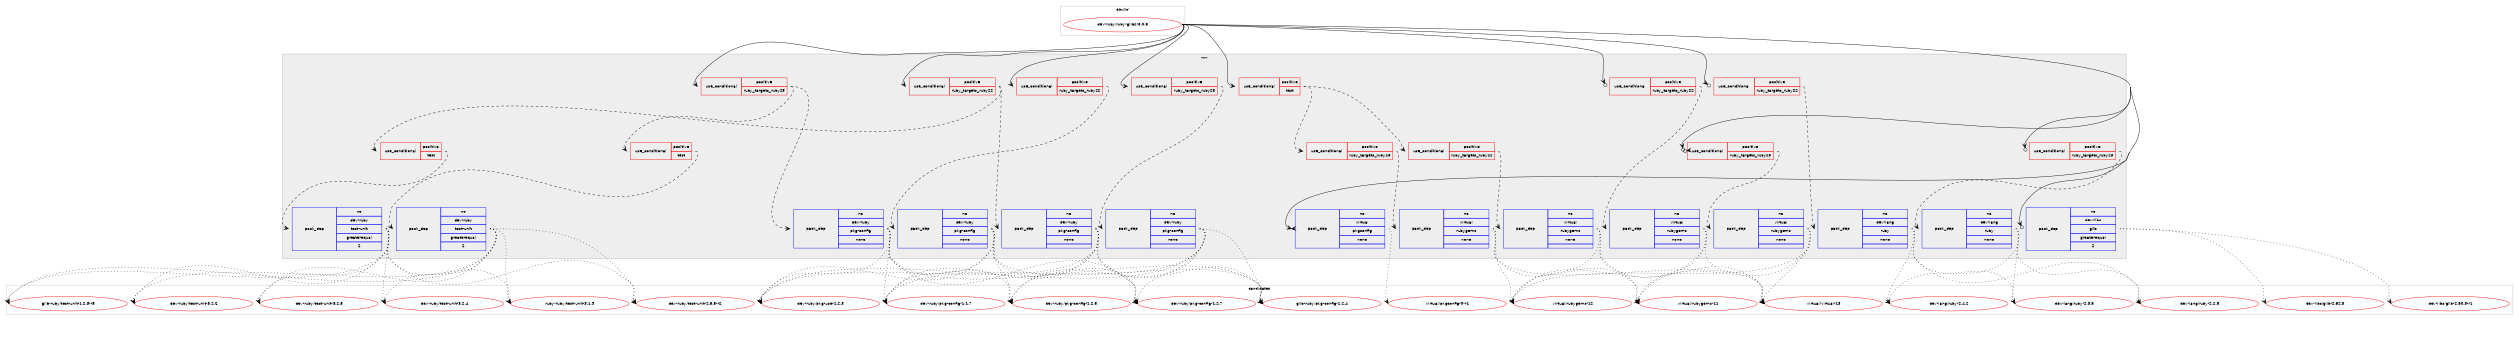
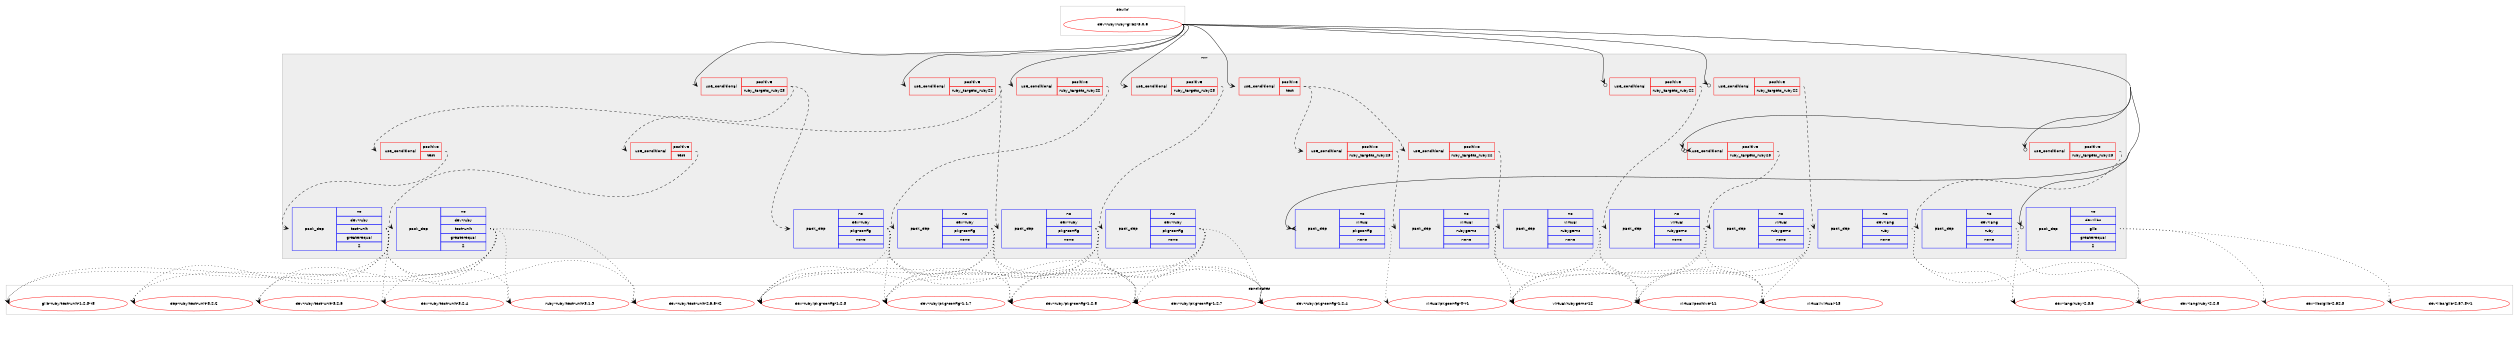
  digraph {
    compound=true
    concentrate=true
    fontname=Helvetica
    fontsize=10
    newrank=true
    rankdir=TB
    ranksep=1.5
    node [color=red fontname=Helvetica fontsize=10 shape=none]
    edge [arrowhead=vee headport=w style=dotted tailport=e weight=100]
    n1 [label="dev-ruby/ruby-glib2-3.0.8" width=4 shape=""]
    n2 [color=blue label=<<TABLE BORDER="0" CELLBORDER="1" CELLSPACING="0" CELLPADDING="4" WIDTH="220"><TR><TD ROWSPAN="6" CELLPADDING="30">pack_dep</TD></TR><TR><TD WIDTH="110">no</TD></TR><TR><TD>dev-ruby</TD></TR><TR><TD>pkg-config</TD></TR><TR><TD>none</TD></TR><TR><TD></TD></TR></TABLE>>]
    n3 [label=<<TABLE BORDER="0" CELLBORDER="1" CELLSPACING="0" CELLPADDING="4"><TR><TD ROWSPAN="3" CELLPADDING="10">use_conditional</TD></TR><TR><TD>positive</TD></TR><TR><TD>ruby_targets_ruby22</TD></TR></TABLE>>]
    n4 [color=blue label=<<TABLE BORDER="0" CELLBORDER="1" CELLSPACING="0" CELLPADDING="4" WIDTH="220"><TR><TD ROWSPAN="6" CELLPADDING="30">pack_dep</TD></TR><TR><TD WIDTH="110">no</TD></TR><TR><TD>dev-ruby</TD></TR><TR><TD>pkg-config</TD></TR><TR><TD>none</TD></TR><TR><TD></TD></TR></TABLE>>]
    n5 [color=blue label=<<TABLE BORDER="0" CELLBORDER="1" CELLSPACING="0" CELLPADDING="4" WIDTH="220"><TR><TD ROWSPAN="6" CELLPADDING="30">pack_dep</TD></TR><TR><TD WIDTH="110">no</TD></TR><TR><TD>dev-ruby</TD></TR><TR><TD>test-unit</TD></TR><TR><TD>greaterequal</TD></TR><TR><TD>2</TD></TR></TABLE>>]
    n6 [label=<<TABLE BORDER="0" CELLBORDER="1" CELLSPACING="0" CELLPADDING="4"><TR><TD ROWSPAN="3" CELLPADDING="10">use_conditional</TD></TR><TR><TD>positive</TD></TR><TR><TD>test</TD></TR></TABLE>>]
    n7 [label=<<TABLE BORDER="0" CELLBORDER="1" CELLSPACING="0" CELLPADDING="4"><TR><TD ROWSPAN="3" CELLPADDING="10">use_conditional</TD></TR><TR><TD>positive</TD></TR><TR><TD>ruby_targets_ruby22</TD></TR></TABLE>>]
    n8 [color=blue label=<<TABLE BORDER="0" CELLBORDER="1" CELLSPACING="0" CELLPADDING="4" WIDTH="220"><TR><TD ROWSPAN="6" CELLPADDING="30">pack_dep</TD></TR><TR><TD WIDTH="110">no</TD></TR><TR><TD>dev-ruby</TD></TR><TR><TD>pkg-config</TD></TR><TR><TD>none</TD></TR><TR><TD></TD></TR></TABLE>>]
    n9 [label=<<TABLE BORDER="0" CELLBORDER="1" CELLSPACING="0" CELLPADDING="4"><TR><TD ROWSPAN="3" CELLPADDING="10">use_conditional</TD></TR><TR><TD>positive</TD></TR><TR><TD>ruby_targets_ruby23</TD></TR></TABLE>>]
    n10 [color=blue label=<<TABLE BORDER="0" CELLBORDER="1" CELLSPACING="0" CELLPADDING="4" WIDTH="220"><TR><TD ROWSPAN="6" CELLPADDING="30">pack_dep</TD></TR><TR><TD WIDTH="110">no</TD></TR><TR><TD>dev-ruby</TD></TR><TR><TD>pkg-config</TD></TR><TR><TD>none</TD></TR><TR><TD></TD></TR></TABLE>>]
    n11 [color=blue label=<<TABLE BORDER="0" CELLBORDER="1" CELLSPACING="0" CELLPADDING="4" WIDTH="220"><TR><TD ROWSPAN="6" CELLPADDING="30">pack_dep</TD></TR><TR><TD WIDTH="110">no</TD></TR><TR><TD>dev-ruby</TD></TR><TR><TD>test-unit</TD></TR><TR><TD>greaterequal</TD></TR><TR><TD>2</TD></TR></TABLE>>]
    n12 [label=<<TABLE BORDER="0" CELLBORDER="1" CELLSPACING="0" CELLPADDING="4"><TR><TD ROWSPAN="3" CELLPADDING="10">use_conditional</TD></TR><TR><TD>positive</TD></TR><TR><TD>test</TD></TR></TABLE>>]
    n13 [label=<<TABLE BORDER="0" CELLBORDER="1" CELLSPACING="0" CELLPADDING="4"><TR><TD ROWSPAN="3" CELLPADDING="10">use_conditional</TD></TR><TR><TD>positive</TD></TR><TR><TD>ruby_targets_ruby23</TD></TR></TABLE>>]
    n14 [color=blue label=<<TABLE BORDER="0" CELLBORDER="1" CELLSPACING="0" CELLPADDING="4" WIDTH="220"><TR><TD ROWSPAN="6" CELLPADDING="30">pack_dep</TD></TR><TR><TD WIDTH="110">no</TD></TR><TR><TD>virtual</TD></TR><TR><TD>rubygems</TD></TR><TR><TD>none</TD></TR><TR><TD></TD></TR></TABLE>>]
    n15 [label=<<TABLE BORDER="0" CELLBORDER="1" CELLSPACING="0" CELLPADDING="4"><TR><TD ROWSPAN="3" CELLPADDING="10">use_conditional</TD></TR><TR><TD>positive</TD></TR><TR><TD>ruby_targets_ruby22</TD></TR></TABLE>>]
    n16 [color=blue label=<<TABLE BORDER="0" CELLBORDER="1" CELLSPACING="0" CELLPADDING="4" WIDTH="220"><TR><TD ROWSPAN="6" CELLPADDING="30">pack_dep</TD></TR><TR><TD WIDTH="110">no</TD></TR><TR><TD>virtual</TD></TR><TR><TD>rubygems</TD></TR><TR><TD>none</TD></TR><TR><TD></TD></TR></TABLE>>]
    n17 [label=<<TABLE BORDER="0" CELLBORDER="1" CELLSPACING="0" CELLPADDING="4"><TR><TD ROWSPAN="3" CELLPADDING="10">use_conditional</TD></TR><TR><TD>positive</TD></TR><TR><TD>ruby_targets_ruby23</TD></TR></TABLE>>]
    n18 [label=<<TABLE BORDER="0" CELLBORDER="1" CELLSPACING="0" CELLPADDING="4"><TR><TD ROWSPAN="3" CELLPADDING="10">use_conditional</TD></TR><TR><TD>positive</TD></TR><TR><TD>test</TD></TR></TABLE>>]
    n19 [color=blue label=<<TABLE BORDER="0" CELLBORDER="1" CELLSPACING="0" CELLPADDING="4" WIDTH="220"><TR><TD ROWSPAN="6" CELLPADDING="30">pack_dep</TD></TR><TR><TD WIDTH="110">no</TD></TR><TR><TD>virtual</TD></TR><TR><TD>pkgconfig</TD></TR><TR><TD>none</TD></TR><TR><TD></TD></TR></TABLE>>]
    n20 [color=blue label=<<TABLE BORDER="0" CELLBORDER="1" CELLSPACING="0" CELLPADDING="4" WIDTH="220"><TR><TD ROWSPAN="6" CELLPADDING="30">pack_dep</TD></TR><TR><TD WIDTH="110">no</TD></TR><TR><TD>dev-lang</TD></TR><TR><TD>ruby</TD></TR><TR><TD>none</TD></TR><TR><TD></TD></TR></TABLE>>]
    n21 [label=<<TABLE BORDER="0" CELLBORDER="1" CELLSPACING="0" CELLPADDING="4"><TR><TD ROWSPAN="3" CELLPADDING="10">use_conditional</TD></TR><TR><TD>positive</TD></TR><TR><TD>ruby_targets_ruby22</TD></TR></TABLE>>]
    n22 [color=blue label=<<TABLE BORDER="0" CELLBORDER="1" CELLSPACING="0" CELLPADDING="4" WIDTH="220"><TR><TD ROWSPAN="6" CELLPADDING="30">pack_dep</TD></TR><TR><TD WIDTH="110">no</TD></TR><TR><TD>virtual</TD></TR><TR><TD>rubygems</TD></TR><TR><TD>none</TD></TR><TR><TD></TD></TR></TABLE>>]
    n23 [label=<<TABLE BORDER="0" CELLBORDER="1" CELLSPACING="0" CELLPADDING="4"><TR><TD ROWSPAN="3" CELLPADDING="10">use_conditional</TD></TR><TR><TD>positive</TD></TR><TR><TD>ruby_targets_ruby22</TD></TR></TABLE>>]
    n24 [color=blue label=<<TABLE BORDER="0" CELLBORDER="1" CELLSPACING="0" CELLPADDING="4" WIDTH="220"><TR><TD ROWSPAN="6" CELLPADDING="30">pack_dep</TD></TR><TR><TD WIDTH="110">no</TD></TR><TR><TD>dev-lang</TD></TR><TR><TD>ruby</TD></TR><TR><TD>none</TD></TR><TR><TD></TD></TR></TABLE>>]
    n25 [label=<<TABLE BORDER="0" CELLBORDER="1" CELLSPACING="0" CELLPADDING="4"><TR><TD ROWSPAN="3" CELLPADDING="10">use_conditional</TD></TR><TR><TD>positive</TD></TR><TR><TD>ruby_targets_ruby23</TD></TR></TABLE>>]
    n26 [color=blue label=<<TABLE BORDER="0" CELLBORDER="1" CELLSPACING="0" CELLPADDING="4" WIDTH="220"><TR><TD ROWSPAN="6" CELLPADDING="30">pack_dep</TD></TR><TR><TD WIDTH="110">no</TD></TR><TR><TD>virtual</TD></TR><TR><TD>rubygems</TD></TR><TR><TD>none</TD></TR><TR><TD></TD></TR></TABLE>>]
    n27 [label=<<TABLE BORDER="0" CELLBORDER="1" CELLSPACING="0" CELLPADDING="4"><TR><TD ROWSPAN="3" CELLPADDING="10">use_conditional</TD></TR><TR><TD>positive</TD></TR><TR><TD>ruby_targets_ruby23</TD></TR></TABLE>>]
    n28 [color=blue label=<<TABLE BORDER="0" CELLBORDER="1" CELLSPACING="0" CELLPADDING="4" WIDTH="220"><TR><TD ROWSPAN="6" CELLPADDING="30">pack_dep</TD></TR><TR><TD WIDTH="110">no</TD></TR><TR><TD>dev-libs</TD></TR><TR><TD>glib</TD></TR><TR><TD>greaterequal</TD></TR><TR><TD>2</TD></TR></TABLE>>]
    n29 [label="dev-ruby/pkg-config-1.1.7" width=4 shape=""]
-   n30 [label="dev-ruby/pkg-use-1.2.3" width=4 shape=""]
-   n31 [label="glib-ruby/pkg-config-1.2.4" width=4 shape=""]
+   n30 [label="dev-ruby/pkg-config-1.2.3" width=4 shape=""]
+   n31 [label="dev-ruby/pkg-config-1.2.4" width=4 shape=""]
    n32 [label="dev-ruby/pkg-config-1.2.7" width=4 shape=""]
    n33 [label="dev-ruby/pkg-config-1.2.8" width=4 shape=""]
    n34 [label="glib-ruby/test-unit-1.2.3-r3" width=4 shape=""]
    n35 [label="dev-ruby/test-unit-2.5.5-r2" width=4 shape=""]
    n36 [label="ruby-ruby/test-unit-3.1.9" width=4 shape=""]
    n37 [label="dev-ruby/test-unit-3.2.4" width=4 shape=""]
    n38 [label="dev-ruby/test-unit-3.2.5" width=4 shape=""]
-   n39 [label="dev-ruby/test-unit-3.2.6" width=4 shape=""]
-   n40 [label="virtual/rubygems-11" width=4 shape=""]
+   n39 [label="dep-ruby/test-unit-3.2.6" width=4 shape=""]
+   n40 [label="virtual/positive-11" width=4 shape=""]
    n41 [label="virtual/rubygems-12" width=4 shape=""]
    n42 [label="virtual/virtual-13" width=4 shape=""]
    n43 [label="virtual/pkgconfig-0-r1" width=4 shape=""]
    n44 [label="dev-lang/ruby-2.2.8" width=4 shape=""]
    n45 [label="dev-lang/ruby-2.3.5" width=4 shape=""]
-   n46 [label="dev-lang/ruby-2.4.2" width=4 shape=""]
-   n47 [label="dev-libs/glib-2.50.3-r1" width=4 shape=""]
+   n47 [label="dev-libs/glib-2.57.3-r1" width=4 shape=""]
    n48 [label="dev-libs/glib-2.52.3" width=4 shape=""]
    subgraph cluster_1 {
      color=gray
      label=<<i>ebuild</i>>
      rank=same
      n1
    }
    subgraph cluster_2 {
      color=gray
      label=<<i>dependencies</i>>
      subgraph cluster_3 {
        color=gray
        fillcolor="#eeeeee"
        label=<<i>compile</i>>
        style=filled
        subgraph sub_4 {
          color=gray
          fillcolor="#eeeeee"
          label=<<i>compile</i>>
          style=filled
          n3
          subgraph sub_5 {
            color=gray
            fillcolor="#eeeeee"
            label=<<i>compile</i>>
            style=filled
            n2
          }
        }
        subgraph sub_6 {
          color=gray
          fillcolor="#eeeeee"
          label=<<i>compile</i>>
          style=filled
          n7
          subgraph sub_7 {
            color=gray
            fillcolor="#eeeeee"
            label=<<i>compile</i>>
            style=filled
            n4
          }
          subgraph sub_8 {
            color=gray
            fillcolor="#eeeeee"
            label=<<i>compile</i>>
            style=filled
            n6
            subgraph sub_9 {
              color=gray
              fillcolor="#eeeeee"
              label=<<i>compile</i>>
              style=filled
              n5
            }
          }
        }
        subgraph sub_10 {
          color=gray
          fillcolor="#eeeeee"
          label=<<i>compile</i>>
          style=filled
          n9
          subgraph sub_11 {
            color=gray
            fillcolor="#eeeeee"
            label=<<i>compile</i>>
            style=filled
            n8
          }
        }
        subgraph sub_12 {
          color=gray
          fillcolor="#eeeeee"
          label=<<i>compile</i>>
          style=filled
          n13
          subgraph sub_13 {
            color=gray
            fillcolor="#eeeeee"
            label=<<i>compile</i>>
            style=filled
            n10
          }
          subgraph sub_14 {
            color=gray
            fillcolor="#eeeeee"
            label=<<i>compile</i>>
            style=filled
            n12
            subgraph sub_15 {
              color=gray
              fillcolor="#eeeeee"
              label=<<i>compile</i>>
              style=filled
              n11
            }
          }
        }
        subgraph sub_16 {
          color=gray
          fillcolor="#eeeeee"
          label=<<i>compile</i>>
          style=filled
          n18
          subgraph sub_17 {
            color=gray
            fillcolor="#eeeeee"
            label=<<i>compile</i>>
            style=filled
            n15
            subgraph sub_18 {
              color=gray
              fillcolor="#eeeeee"
              label=<<i>compile</i>>
              style=filled
              n14
            }
          }
          subgraph sub_19 {
            color=gray
            fillcolor="#eeeeee"
            label=<<i>compile</i>>
            style=filled
            n17
            subgraph sub_20 {
              color=gray
              fillcolor="#eeeeee"
              label=<<i>compile</i>>
              style=filled
              n16
            }
          }
        }
        subgraph sub_21 {
          color=gray
          fillcolor="#eeeeee"
          label=<<i>compile</i>>
          style=filled
          n19
        }
      }
      subgraph cluster_22 {
        color=gray
        fillcolor="#eeeeee"
        label=<<i>compile and run</i>>
        style=filled
        subgraph sub_23 {
          color=gray
          fillcolor="#eeeeee"
          label=<<i>compile and run</i>>
          style=filled
          n21
          subgraph sub_24 {
            color=gray
            fillcolor="#eeeeee"
            label=<<i>compile and run</i>>
            style=filled
            n20
          }
        }
        subgraph sub_25 {
          color=gray
          fillcolor="#eeeeee"
          label=<<i>compile and run</i>>
          style=filled
          n23
          subgraph sub_26 {
            color=gray
            fillcolor="#eeeeee"
            label=<<i>compile and run</i>>
            style=filled
            n22
          }
        }
        subgraph sub_27 {
          color=gray
          fillcolor="#eeeeee"
          label=<<i>compile and run</i>>
          style=filled
          n25
          subgraph sub_28 {
            color=gray
            fillcolor="#eeeeee"
            label=<<i>compile and run</i>>
            style=filled
            n24
          }
        }
        subgraph sub_29 {
          color=gray
          fillcolor="#eeeeee"
          label=<<i>compile and run</i>>
          style=filled
          n27
          subgraph sub_30 {
            color=gray
            fillcolor="#eeeeee"
            label=<<i>compile and run</i>>
            style=filled
            n26
          }
        }
        subgraph sub_31 {
          color=gray
          fillcolor="#eeeeee"
          label=<<i>compile and run</i>>
          style=filled
          n28
        }
      }
      subgraph cluster_32 {
        color=gray
        fillcolor="#eeeeee"
        label=<<i>run</i>>
        style=filled
      }
    }
    subgraph cluster_33 {
      color=gray
      label=<<i>candidates</i>>
      rank=same
      subgraph sub_34 {
        color=black
        label=<<i>candidates</i>>
        nodesep=1
        rank=same
        n29
        n30
        n31
        n32
        n33
      }
      subgraph sub_35 {
        color=black
        label=<<i>candidates</i>>
        nodesep=1
        rank=same
        n29
        n30
        n31
        n32
        n33
      }
      subgraph sub_36 {
        color=black
        label=<<i>candidates</i>>
        nodesep=1
        rank=same
        n34
        n35
        n36
        n37
        n38
        n39
      }
      subgraph sub_37 {
        color=black
        label=<<i>candidates</i>>
        nodesep=1
        rank=same
        n29
        n30
        n31
        n32
        n33
      }
      subgraph sub_38 {
        color=black
        label=<<i>candidates</i>>
        nodesep=1
        rank=same
        n29
        n30
        n31
        n32
        n33
      }
      subgraph sub_39 {
        color=black
        label=<<i>candidates</i>>
        nodesep=1
        rank=same
        n34
        n35
        n36
        n37
        n38
        n39
      }
      subgraph sub_40 {
        color=black
        label=<<i>candidates</i>>
        nodesep=1
        rank=same
        n40
        n41
        n42
      }
      subgraph sub_41 {
        color=black
        label=<<i>candidates</i>>
        nodesep=1
        rank=same
        n40
        n41
        n42
      }
      subgraph sub_42 {
        color=black
        label=<<i>candidates</i>>
        nodesep=1
        rank=same
        n43
      }
      subgraph sub_43 {
        color=black
        label=<<i>candidates</i>>
        nodesep=1
        rank=same
        n44
        n45
-       n46
      }
      subgraph sub_44 {
        color=black
        label=<<i>candidates</i>>
        nodesep=1
        rank=same
        n40
        n41
        n42
      }
      subgraph sub_45 {
        color=black
        label=<<i>candidates</i>>
        nodesep=1
        rank=same
        n44
        n45
-       n46
      }
      subgraph sub_46 {
        color=black
        label=<<i>candidates</i>>
        nodesep=1
        rank=same
        n40
        n41
        n42
      }
      subgraph sub_47 {
        color=black
        label=<<i>candidates</i>>
        nodesep=1
        rank=same
        n47
        n48
      }
    }
    n1 -> n3 [style=solid weight=20]
    n1 -> n7 [style=solid weight=20]
    n1 -> n9 [style=solid weight=20]
    n1 -> n13 [style=solid weight=20]
    n1 -> n18 [style=solid weight=20]
    n1 -> n19 [style=solid weight=20]
    n1 -> n21 [arrowhead=odotvee style=solid weight=20]
    n1 -> n23 [arrowhead=odotvee style=solid weight=20]
    n1 -> n25 [arrowhead=odotvee style=solid weight=20]
    n1 -> n27 [arrowhead=odotvee style=solid weight=20]
    n1 -> n28 [arrowhead=odotvee style=solid weight=20]
    n2 -> n29
    n2 -> n30
    n2 -> n31
    n2 -> n32
    n2 -> n33
    n3 -> n2 [style=dashed weight=20]
    n4 -> n29
    n4 -> n30
    n4 -> n31
    n4 -> n32
    n4 -> n33
    n5 -> n34
    n5 -> n35
    n5 -> n36
    n5 -> n37
    n5 -> n38
    n5 -> n39
    n6 -> n5 [style=dashed weight=20]
    n7 -> n4 [style=dashed weight=20]
    n7 -> n6 [style=dashed weight=20]
    n8 -> n29
    n8 -> n30
    n8 -> n31
    n8 -> n32
    n8 -> n33
    n9 -> n8 [style=dashed weight=20]
    n10 -> n29
    n10 -> n30
    n10 -> n31
    n10 -> n32
    n10 -> n33
    n11 -> n34
    n11 -> n35
    n11 -> n36
    n11 -> n37
    n11 -> n38
    n11 -> n39
    n12 -> n11 [style=dashed weight=20]
    n13 -> n10 [style=dashed weight=20]
    n13 -> n12 [style=dashed weight=20]
    n14 -> n40
    n14 -> n41
    n14 -> n42
    n15 -> n14 [style=dashed weight=20]
    n16 -> n40
    n16 -> n41
    n16 -> n42
    n17 -> n16 [style=dashed weight=20]
    n18 -> n15 [style=dashed weight=20]
    n18 -> n17 [style=dashed weight=20]
    n19 -> n43
    n20 -> n44
    n20 -> n45
-   n20 -> n46
    n21 -> n20 [style=dashed weight=20]
    n22 -> n40
    n22 -> n41
    n22 -> n42
    n23 -> n22 [style=dashed weight=20]
    n24 -> n44
    n24 -> n45
-   n24 -> n46
    n25 -> n24 [style=dashed weight=20]
    n26 -> n40
    n26 -> n41
    n26 -> n42
    n27 -> n26 [style=dashed weight=20]
    n28 -> n47
    n28 -> n48
  }
